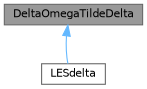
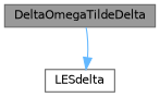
  digraph {
    node [color=gray40 fontname=Helvetica fontsize=10 shape=box style=filled]
    n1 [fillcolor=grey60 fontcolor=black height=0.2 label=DeltaOmegaTildeDelta width=0.4]
    n2 [fillcolor=white height=0.2 label=LESdelta width=0.4]
-   n1 -> n2 [color=steelblue1 dir=back fontname=Helvetica fontsize=10 labelfontname=Helvetica labelfontsize=10 style=solid]
+   n2 -> n1 [color=steelblue1 dir=back fontname=Helvetica fontsize=10 labelfontname=Helvetica labelfontsize=10 style=solid]
  }
